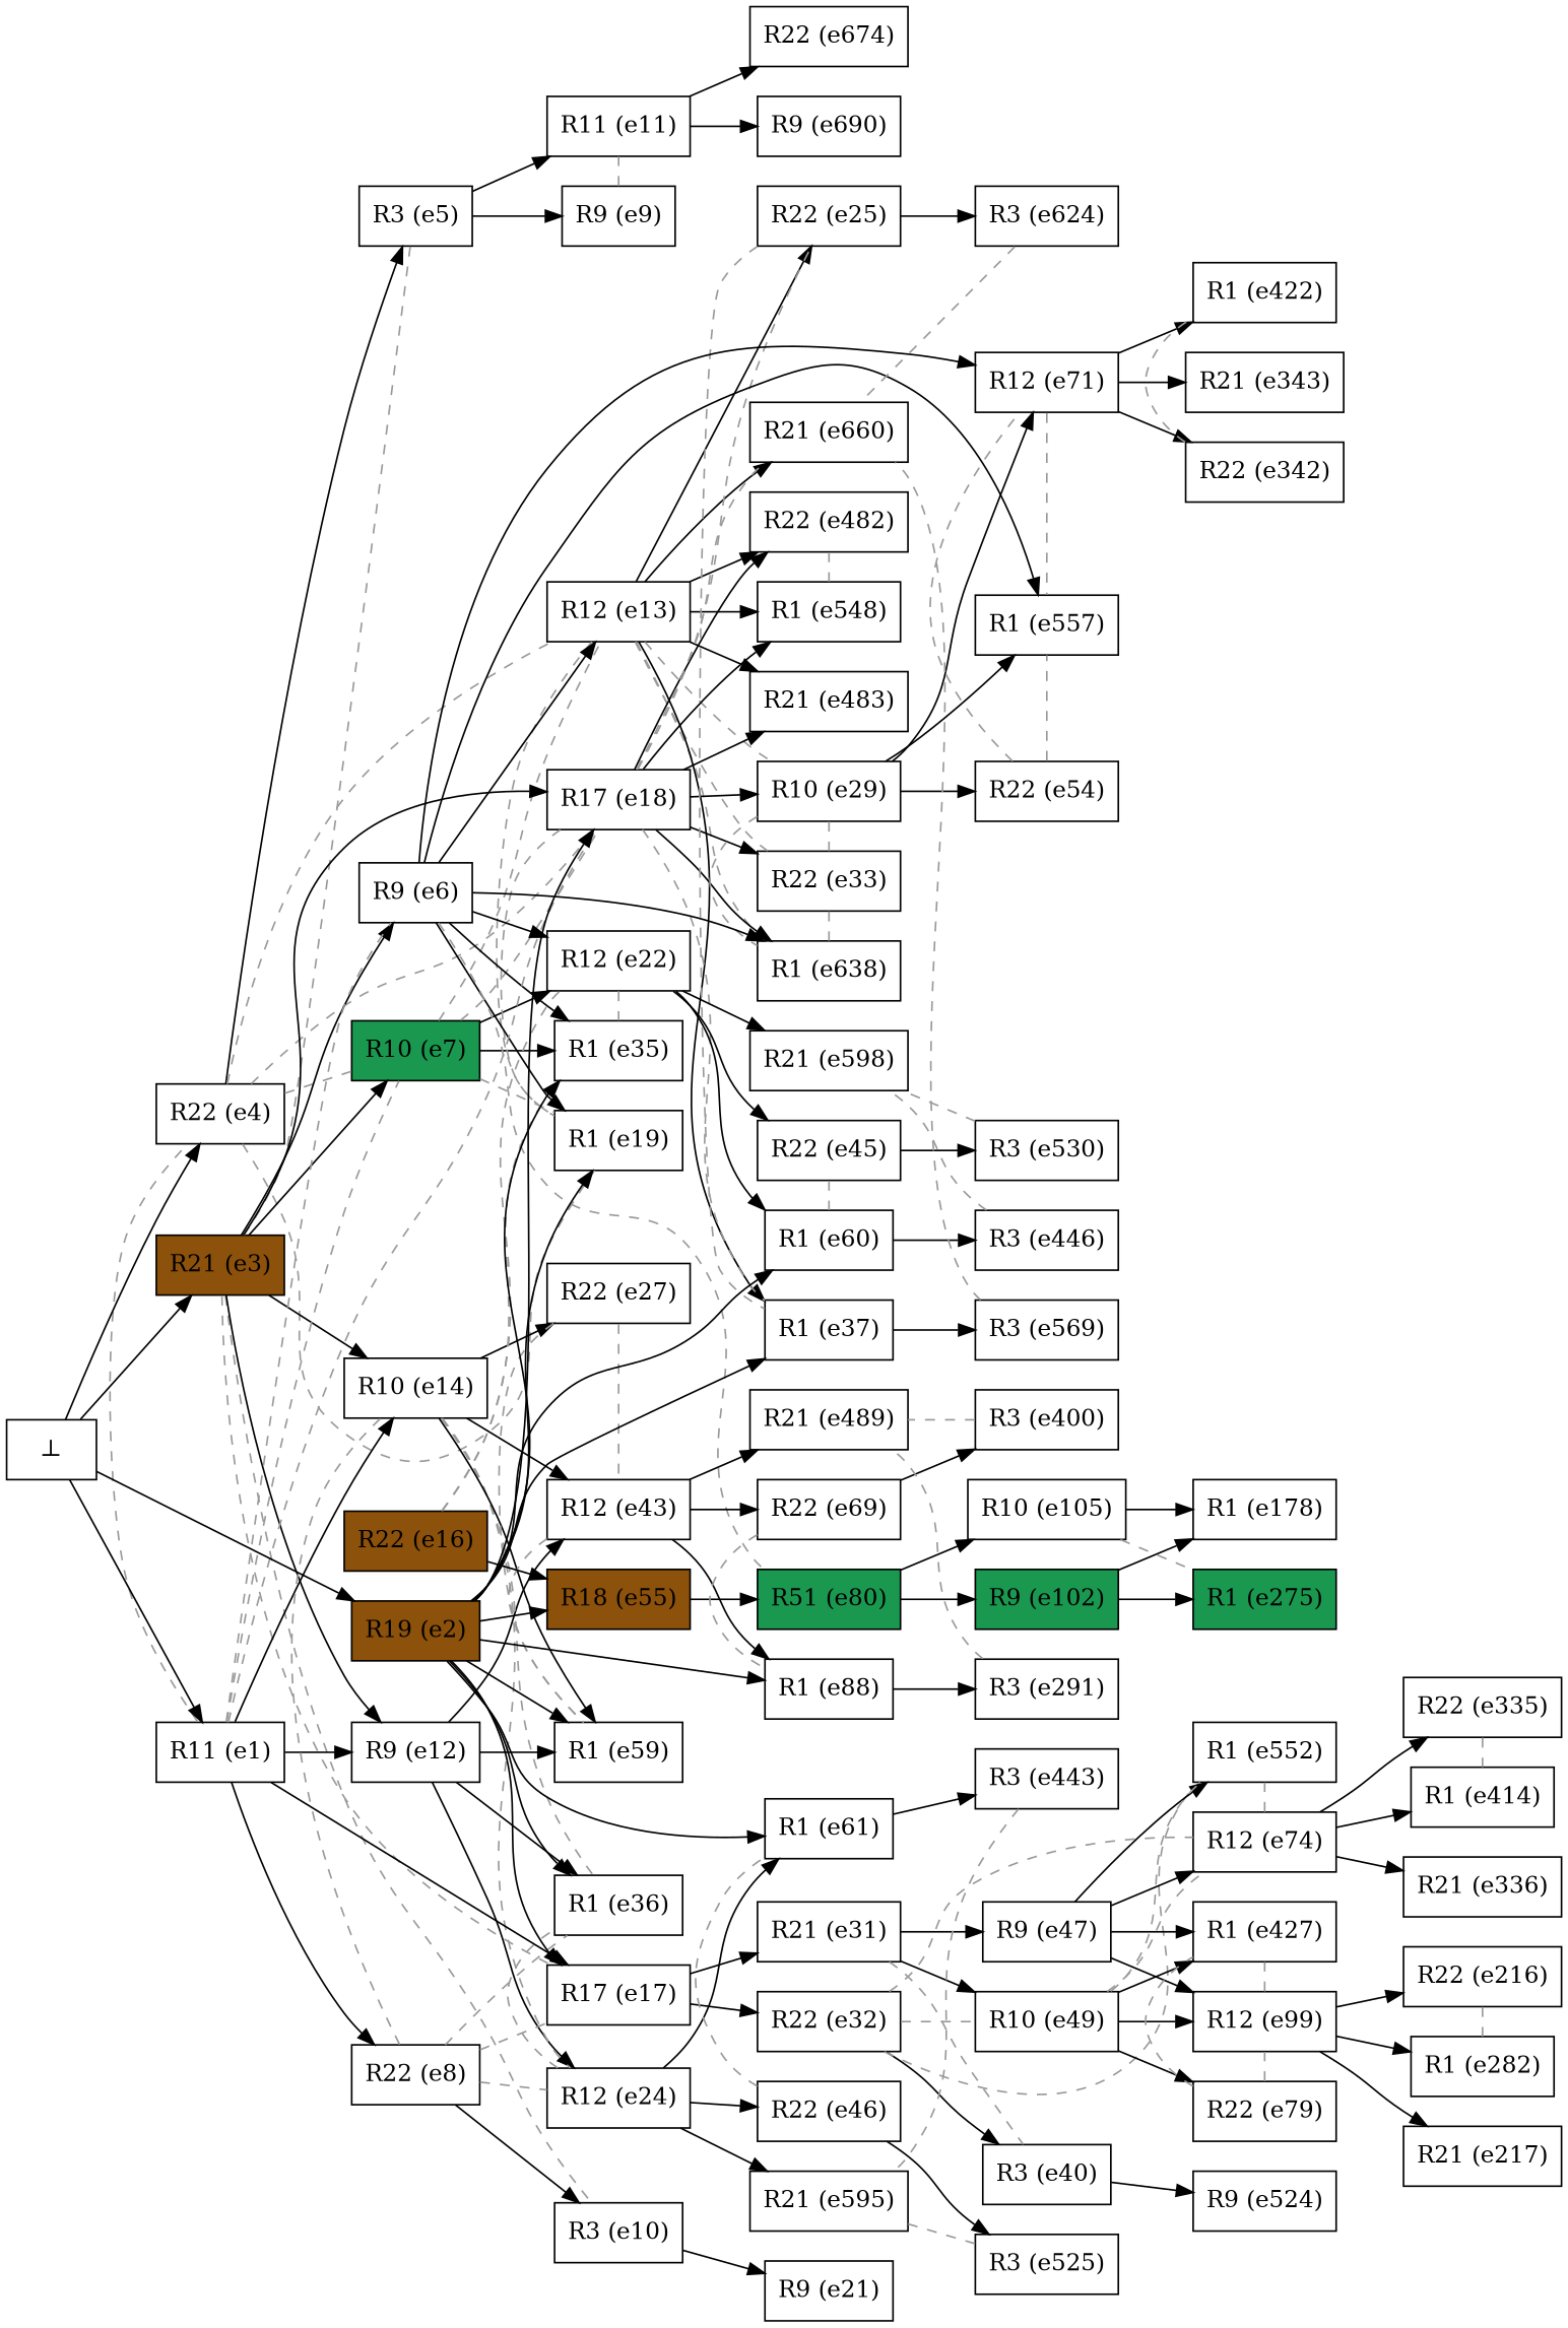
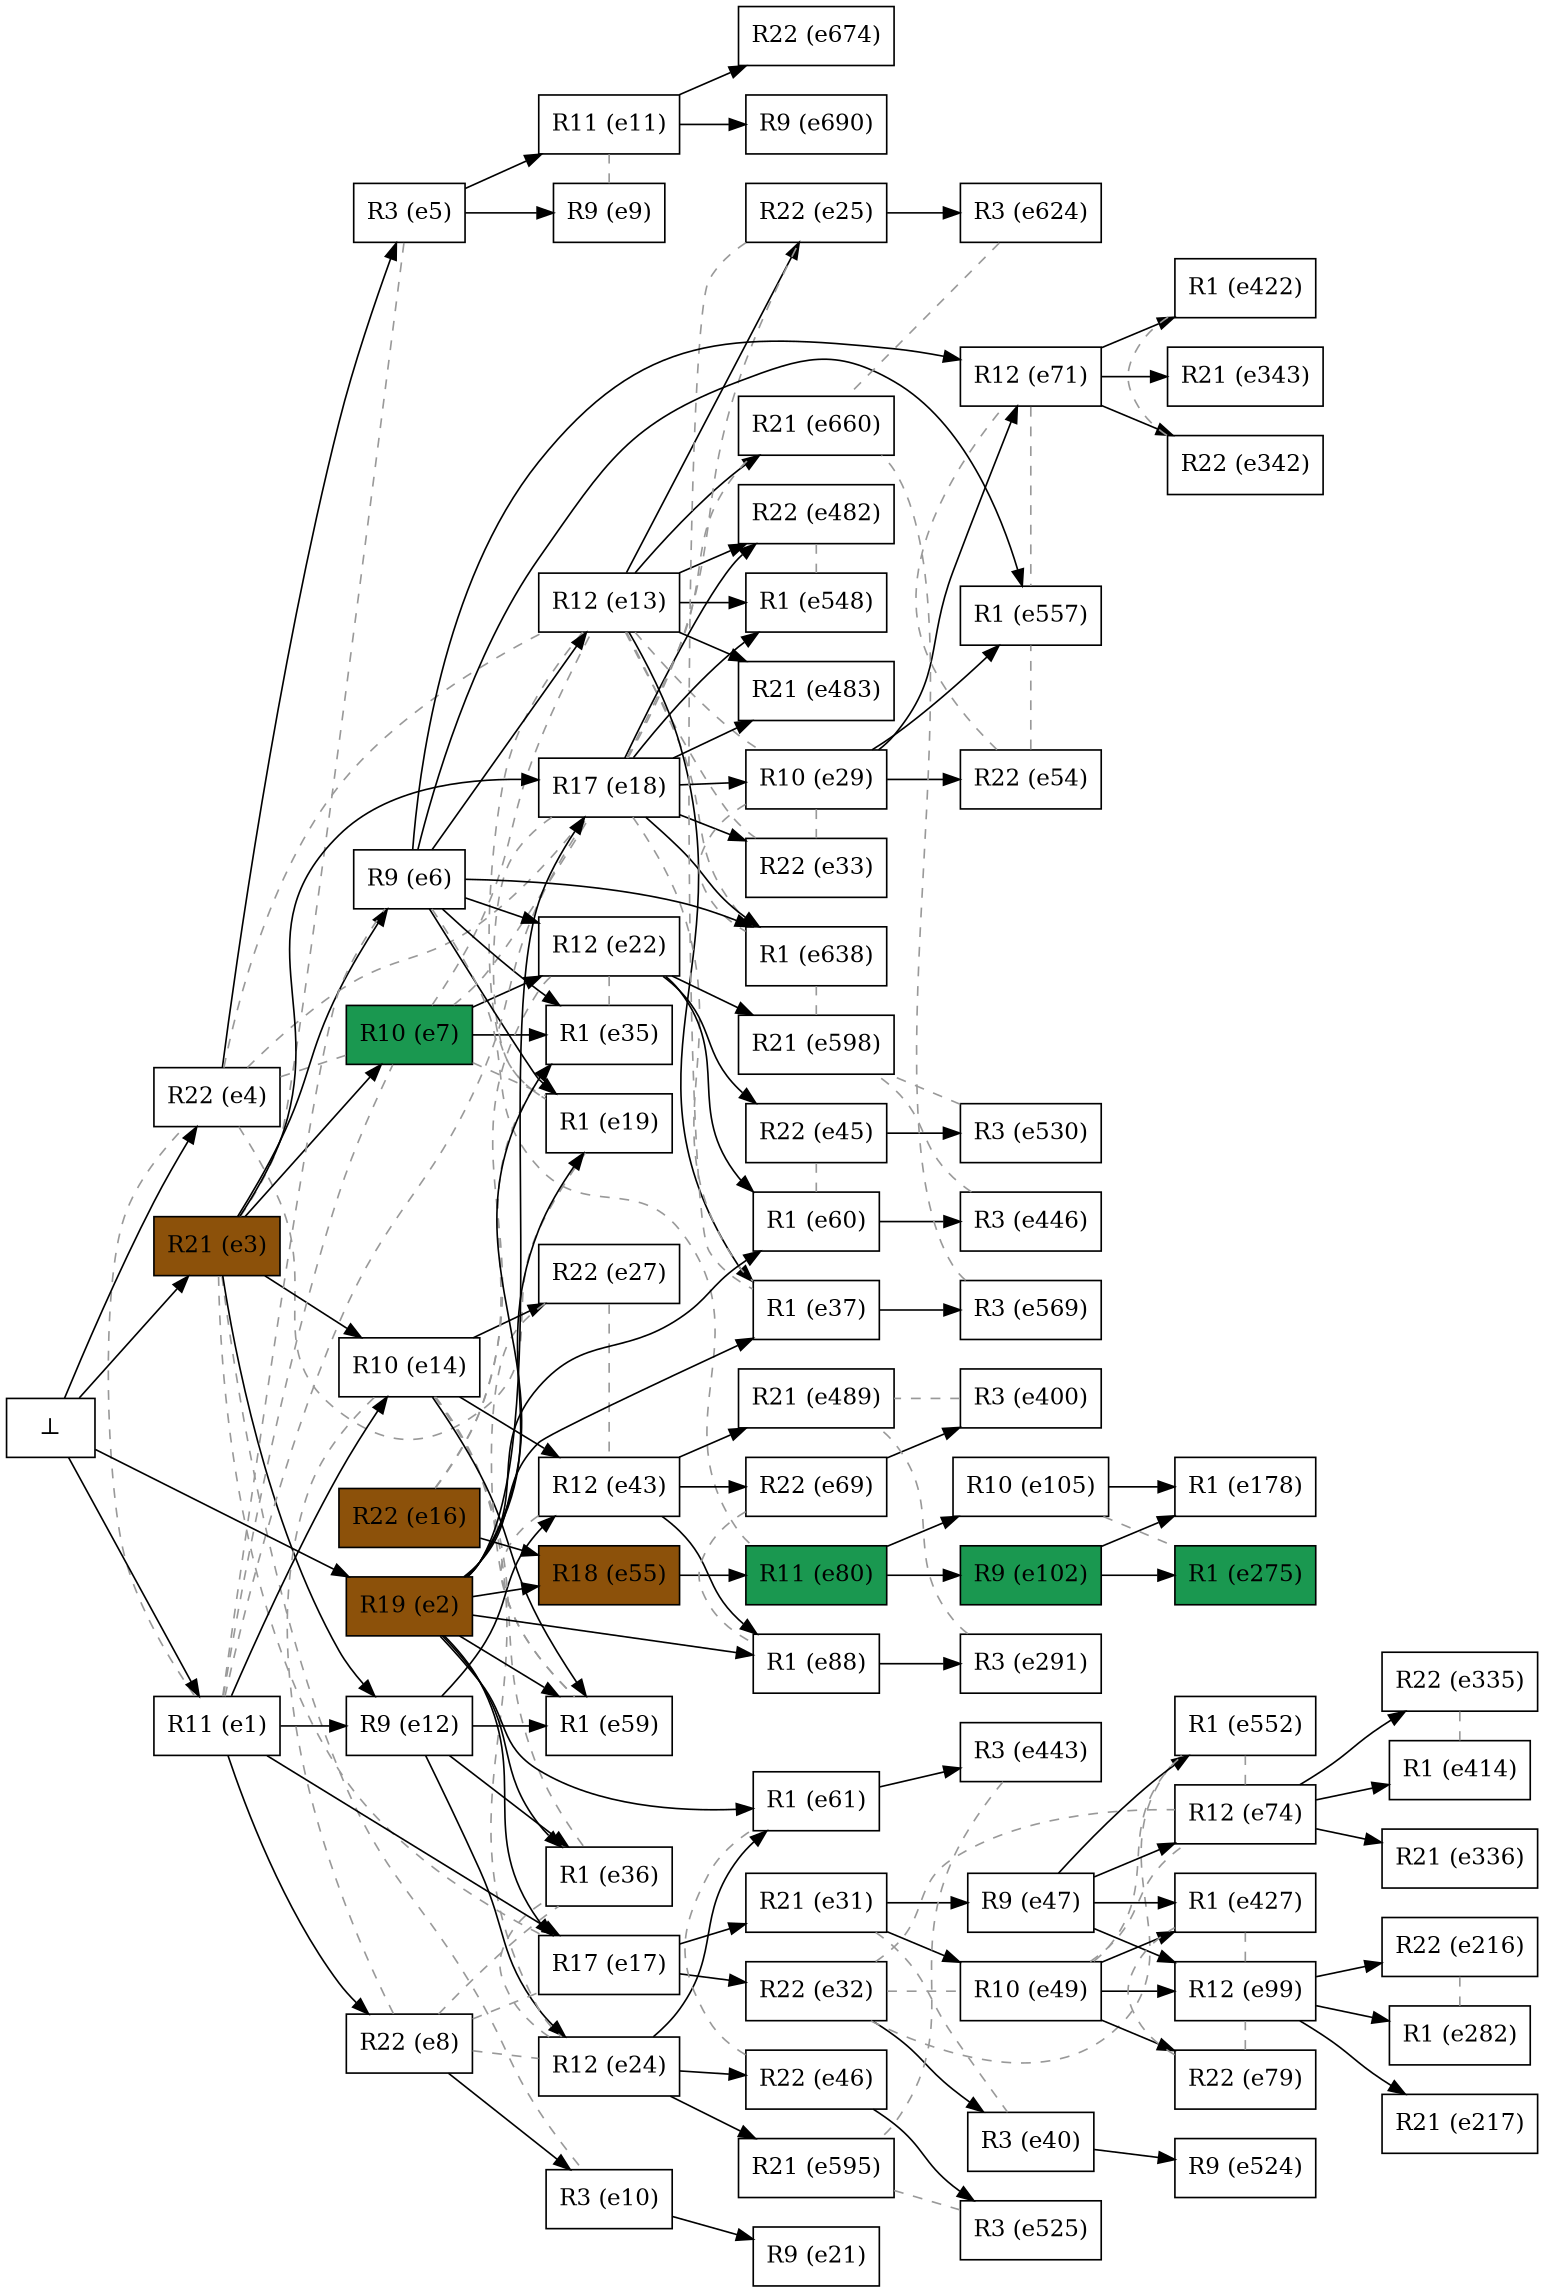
  digraph {
    rankdir=LR
    node [color=black fillcolor="white:white" shape=box style=filled]
    n1 [label="R22 (e4)"]
    n2 [label="R3 (e5)"]
    n3 [fillcolor="#1a9850:#1a9850" label="R10 (e7)"]
    n4 [label="R12 (e13)"]
    n5 [label="R17 (e18)"]
    n6 [label="R1 (e19)"]
    n7 [label="R9 (e9)"]
    n8 [label="R11 (e11)"]
    n9 [label="R12 (e22)"]
    n10 [label="R1 (e35)"]
    n11 [label="R1 (e638)"]
    n12 [label="R22 (e25)"]
    n13 [label="R10 (e29)"]
    n14 [label="R22 (e33)"]
    n15 [label="R1 (e37)"]
    n16 [label="R22 (e482)"]
    n17 [label="R21 (e483)"]
    n18 [label="R1 (e548)"]
    n19 [label="R21 (e660)"]
    n20 [label="R22 (e674)"]
    n21 [label="R9 (e690)"]
    n22 [fillcolor="#8c510a:#8c510a" label="R21 (e3)"]
    n23 [label="R9 (e6)"]
    n24 [label="R3 (e10)"]
    n25 [label="R9 (e12)"]
    n26 [label="R10 (e14)"]
    n27 [label="R17 (e17)"]
    n28 [label="R12 (e71)"]
-   n29 [fillcolor="#1a9850:#1a9850" label="R51 (e80)"]
+   n29 [fillcolor="#1a9850:#1a9850" label="R11 (e80)"]
    n30 [label="R1 (e557)"]
    n31 [label="R9 (e21)"]
    n32 [label="R12 (e24)"]
    n33 [label="R1 (e36)"]
    n34 [label="R12 (e43)"]
    n35 [label="R1 (e59)"]
    n36 [label="R22 (e27)"]
    n37 [label="R21 (e31)"]
    n38 [label="R22 (e32)"]
    n39 [label="R1 (e60)"]
    n40 [label="R22 (e45)"]
    n41 [label="R21 (e598)"]
    n42 [label="R22 (e342)"]
    n43 [label="R21 (e343)"]
    n44 [label="R1 (e422)"]
    n45 [fillcolor="#1a9850:#1a9850" label="R9 (e102)"]
    n46 [label="R10 (e105)"]
    n47 [fillcolor="#8c510a:#8c510a" label="R22 (e16)"]
    n48 [fillcolor="#8c510a:#8c510a" label="R18 (e55)"]
    n49 [label="R11 (e1)"]
    n50 [label="R22 (e8)"]
    n51 [label="R1 (e61)"]
    n52 [label="R22 (e46)"]
    n53 [label="R21 (e595)"]
    n54 [label="R1 (e88)"]
    n55 [label="R22 (e69)"]
    n56 [label="R21 (e489)"]
    n57 [label="R3 (e624)"]
    n58 [label="R22 (e54)"]
    n59 [label="R3 (e569)"]
    n60 [label="R3 (e40)"]
    n61 [label="R9 (e47)"]
    n62 [label="R10 (e49)"]
    n63 [label="R12 (e74)"]
    n64 [label="R1 (e552)"]
    n65 [fillcolor="#8c510a:#8c510a" label="R19 (e2)"]
    n66 [label="R3 (e446)"]
    n67 [label="R3 (e443)"]
    n68 [label="R3 (e291)"]
    n69 [label="R3 (e530)"]
    n70 [label="R3 (e525)"]
    n71 [label="R9 (e524)"]
    n72 [label="R12 (e99)"]
    n73 [label="R1 (e427)"]
    n74 [label="R22 (e79)"]
    n75 [label="R22 (e335)"]
    n76 [label="R21 (e336)"]
    n77 [label="R1 (e414)"]
    n78 [label="R3 (e400)"]
    n79 [label="R22 (e216)"]
    n80 [label="R21 (e217)"]
    n81 [label="R1 (e282)"]
    n82 [label="R1 (e178)"]
    n83 [fillcolor="#1a9850:#1a9850" label="R1 (e275)"]
    n84 [fillcolor=white label="⊥" color=""]
    n1 -> n2
    n1 -> n3 [arrowhead=none color=gray60 constraint=false style=dashed]
    n1 -> n4 [arrowhead=none color=gray60 constraint=false style=dashed]
    n1 -> n5 [arrowhead=none color=gray60 constraint=false style=dashed]
    n1 -> n6 [arrowhead=none color=gray60 constraint=false style=dashed]
    n2 -> n7
    n2 -> n8
    n3 -> n4 [arrowhead=none color=gray60 constraint=false style=dashed]
    n3 -> n5 [arrowhead=none color=gray60 constraint=false style=dashed]
    n3 -> n6 [arrowhead=none color=gray60 constraint=false style=dashed]
    n3 -> n9
    n3 -> n10
    n4 -> n6 [arrowhead=none color=gray60 constraint=false style=dashed]
    n4 -> n11 [arrowhead=none color=gray60 constraint=false style=dashed]
    n4 -> n12
    n4 -> n13 [arrowhead=none color=gray60 constraint=false style=dashed]
    n4 -> n14 [arrowhead=none color=gray60 constraint=false style=dashed]
    n4 -> n15
    n4 -> n16
    n4 -> n17
    n4 -> n18
    n4 -> n19
    n5 -> n6 [arrowhead=none color=gray60 constraint=false style=dashed]
    n5 -> n11
    n5 -> n12 [arrowhead=none color=gray60 constraint=false style=dashed]
    n5 -> n13
    n5 -> n14
    n5 -> n15 [arrowhead=none color=gray60 constraint=false style=dashed]
    n5 -> n16
    n5 -> n17
    n5 -> n18
    n5 -> n19 [arrowhead=none color=gray60 constraint=false style=dashed]
    n7 -> n8 [arrowhead=none color=gray60 constraint=false style=dashed]
    n8 -> n20
    n8 -> n21
    n9 -> n10 [arrowhead=none color=gray60 constraint=false style=dashed]
    n9 -> n39
    n9 -> n40
    n9 -> n41
    n12 -> n15 [arrowhead=none color=gray60 constraint=false style=dashed]
    n12 -> n57
    n13 -> n11 [arrowhead=none color=gray60 constraint=false style=dashed]
    n13 -> n14 [arrowhead=none color=gray60 constraint=false style=dashed]
    n13 -> n28
    n13 -> n30
    n13 -> n58
-   n14 -> n11 [arrowhead=none color=gray60 constraint=false style=dashed]
+   n41 -> n11 [arrowhead=none color=gray60 constraint=false style=dashed]
    n15 -> n59
    n16 -> n18 [arrowhead=none color=gray60 constraint=false style=dashed]
    n22 -> n2 [arrowhead=none color=gray60 constraint=false style=dashed]
    n22 -> n3
    n22 -> n5
    n22 -> n23
    n22 -> n24 [arrowhead=none color=gray60 constraint=false style=dashed]
    n22 -> n25
    n22 -> n26
    n22 -> n27 [arrowhead=none color=gray60 constraint=false style=dashed]
    n23 -> n4
    n23 -> n6
    n23 -> n9
    n23 -> n10
    n23 -> n11
    n23 -> n28
    n23 -> n29 [arrowhead=none color=gray60 constraint=false style=dashed]
    n23 -> n30
    n24 -> n31
    n25 -> n32
    n25 -> n33
    n25 -> n34
    n25 -> n35
    n26 -> n32 [arrowhead=none color=gray60 constraint=false style=dashed]
    n26 -> n33 [arrowhead=none color=gray60 constraint=false style=dashed]
    n26 -> n34
    n26 -> n35
    n26 -> n36
    n27 -> n37
    n27 -> n38
    n28 -> n30 [arrowhead=none color=gray60 constraint=false style=dashed]
    n28 -> n42
    n28 -> n43
    n28 -> n44
    n29 -> n45
    n29 -> n46
    n32 -> n33 [arrowhead=none color=gray60 constraint=false style=dashed]
    n32 -> n51
    n32 -> n52
    n32 -> n53
    n34 -> n35 [arrowhead=none color=gray60 constraint=false style=dashed]
    n34 -> n54
    n34 -> n55
    n34 -> n56
    n36 -> n34 [arrowhead=none color=gray60 constraint=false style=dashed]
    n36 -> n35 [arrowhead=none color=gray60 constraint=false style=dashed]
    n37 -> n60 [arrowhead=none color=gray60 constraint=false style=dashed]
    n37 -> n61
    n37 -> n62
    n38 -> n60
    n38 -> n62 [arrowhead=none color=gray60 constraint=false style=dashed]
    n38 -> n63 [arrowhead=none color=gray60 constraint=false style=dashed]
    n38 -> n64 [arrowhead=none color=gray60 constraint=false style=dashed]
    n39 -> n66
    n40 -> n39 [arrowhead=none color=gray60 constraint=false style=dashed]
    n40 -> n69
    n42 -> n44 [arrowhead=none color=gray60 constraint=false style=dashed]
    n45 -> n82
    n45 -> n83
    n46 -> n82
    n46 -> n83 [arrowhead=none color=gray60 constraint=false style=dashed]
    n47 -> n9 [arrowhead=none color=gray60 constraint=false style=dashed]
    n47 -> n10 [arrowhead=none color=gray60 constraint=false style=dashed]
    n47 -> n48
    n48 -> n29
    n49 -> n1 [arrowhead=none color=gray60 constraint=false style=dashed]
    n49 -> n3 [arrowhead=none color=gray60 constraint=false style=dashed]
    n49 -> n5 [arrowhead=none color=gray60 constraint=false style=dashed]
    n49 -> n23 [arrowhead=none color=gray60 constraint=false style=dashed]
    n49 -> n25
    n49 -> n26
    n49 -> n27
    n49 -> n50
    n50 -> n24
    n50 -> n26 [arrowhead=none color=gray60 constraint=false style=dashed]
    n50 -> n27 [arrowhead=none color=gray60 constraint=false style=dashed]
    n50 -> n32 [arrowhead=none color=gray60 constraint=false style=dashed]
    n50 -> n33 [arrowhead=none color=gray60 constraint=false style=dashed]
    n51 -> n67
    n52 -> n51 [arrowhead=none color=gray60 constraint=false style=dashed]
    n52 -> n70
    n54 -> n68
    n55 -> n54 [arrowhead=none color=gray60 constraint=false style=dashed]
    n55 -> n78
    n57 -> n19 [arrowhead=none color=gray60 constraint=false style=dashed]
    n58 -> n28 [arrowhead=none color=gray60 constraint=false style=dashed]
    n58 -> n30 [arrowhead=none color=gray60 constraint=false style=dashed]
    n59 -> n19 [arrowhead=none color=gray60 constraint=false style=dashed]
    n60 -> n71
    n61 -> n63
    n61 -> n64
    n61 -> n72
    n61 -> n73
    n62 -> n63 [arrowhead=none color=gray60 constraint=false style=dashed]
    n62 -> n64 [arrowhead=none color=gray60 constraint=false style=dashed]
    n62 -> n72
    n62 -> n73
    n62 -> n74
    n63 -> n64 [arrowhead=none color=gray60 constraint=false style=dashed]
    n63 -> n75
    n63 -> n76
    n63 -> n77
    n65 -> n5
    n65 -> n6
    n65 -> n10
    n65 -> n15
    n65 -> n27
    n65 -> n33
    n65 -> n35
    n65 -> n39
    n65 -> n48
    n65 -> n51
    n65 -> n54
    n66 -> n41 [arrowhead=none color=gray60 constraint=false style=dashed]
    n67 -> n53 [arrowhead=none color=gray60 constraint=false style=dashed]
    n68 -> n56 [arrowhead=none color=gray60 constraint=false style=dashed]
    n69 -> n41 [arrowhead=none color=gray60 constraint=false style=dashed]
    n70 -> n53 [arrowhead=none color=gray60 constraint=false style=dashed]
    n72 -> n73 [arrowhead=none color=gray60 constraint=false style=dashed]
    n72 -> n79
    n72 -> n80
    n72 -> n81
    n74 -> n72 [arrowhead=none color=gray60 constraint=false style=dashed]
    n74 -> n73 [arrowhead=none color=gray60 constraint=false style=dashed]
    n75 -> n77 [arrowhead=none color=gray60 constraint=false style=dashed]
    n78 -> n56 [arrowhead=none color=gray60 constraint=false style=dashed]
    n79 -> n81 [arrowhead=none color=gray60 constraint=false style=dashed]
    n84 -> n1
    n84 -> n22
    n84 -> n49
    n84 -> n65
  }
